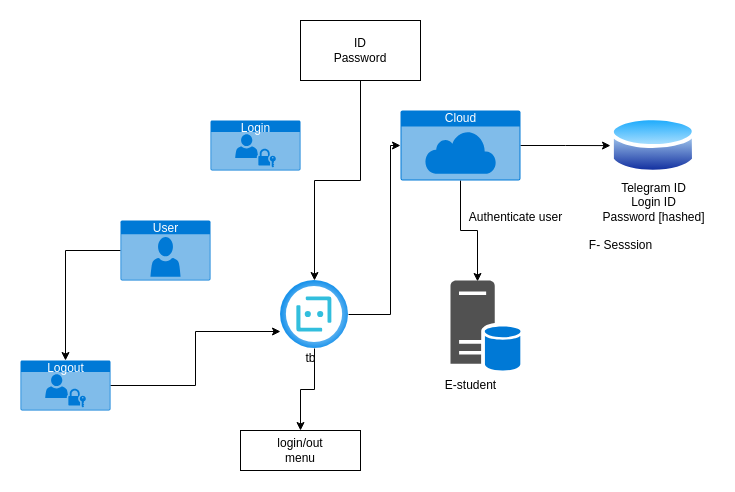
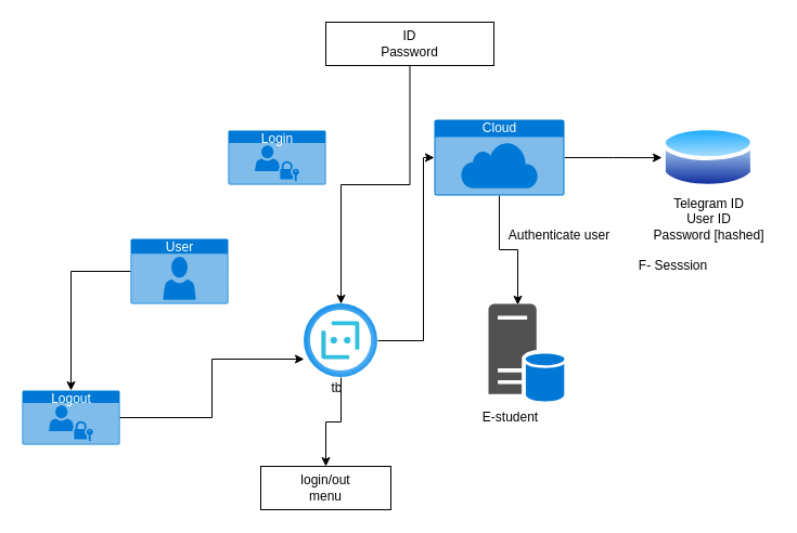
  <mxCell id="0" />
  <mxCell id="1" parent="0" />
  <mxCell id="2" value="Login" style="html=1;strokeColor=none;fillColor=#0079D6;labelPosition=center;verticalLabelPosition=middle;verticalAlign=top;align=center;fontSize=12;outlineConnect=0;spacingTop=-6;fontColor=#FFFFFF;sketch=0;shape=mxgraph.sitemap.login;" vertex="1" parent="1"><mxGeometry x="210" y="120" width="90" height="50" as="geometry" /></mxCell>
  <mxCell id="3" style="edgeStyle=orthogonalEdgeStyle;rounded=0;orthogonalLoop=1;jettySize=auto;html=1;" edge="1" parent="1" source="4" target="14"><mxGeometry relative="1" as="geometry" /></mxCell>
- <mxCell id="4" value="ID&lt;br&gt;Password" style="rounded=0;whiteSpace=wrap;html=1;" vertex="1" parent="1"><mxGeometry x="300" y="20" width="120" height="60" as="geometry" /></mxCell>
+ <mxCell id="4" value="ID&lt;br&gt;Password" style="rounded=0;whiteSpace=wrap;html=1;" vertex="1" parent="1"><mxGeometry x="300" y="20" width="155" height="40" as="geometry" /></mxCell>
  <mxCell id="5" style="edgeStyle=orthogonalEdgeStyle;rounded=0;orthogonalLoop=1;jettySize=auto;html=1;" edge="1" parent="1" source="7" target="8"><mxGeometry relative="1" as="geometry" /></mxCell>
  <mxCell id="6" style="edgeStyle=orthogonalEdgeStyle;rounded=0;orthogonalLoop=1;jettySize=auto;html=1;entryX=0.386;entryY=0.011;entryDx=0;entryDy=0;entryPerimeter=0;" edge="1" parent="1" source="7" target="15"><mxGeometry relative="1" as="geometry" /></mxCell>
  <mxCell id="7" value="Cloud" style="html=1;strokeColor=none;fillColor=#0079D6;labelPosition=center;verticalLabelPosition=middle;verticalAlign=top;align=center;fontSize=12;outlineConnect=0;spacingTop=-6;fontColor=#FFFFFF;sketch=0;shape=mxgraph.sitemap.cloud;" vertex="1" parent="1"><mxGeometry x="400" y="110" width="120" height="70" as="geometry" /></mxCell>
  <mxCell id="8" value="" style="aspect=fixed;perimeter=ellipsePerimeter;html=1;align=center;shadow=0;dashed=0;spacingTop=3;image;image=img/lib/active_directory/database.svg;" vertex="1" parent="1"><mxGeometry x="610" y="113.25" width="85.81" height="63.5" as="geometry" /></mxCell>
- <mxCell id="9" value="&lt;div&gt;Telegram ID&lt;/div&gt;&lt;div&gt;Login ID&lt;/div&gt;&lt;div&gt;Password [hashed]&lt;br&gt;&lt;/div&gt;" style="text;html=1;align=center;verticalAlign=middle;resizable=0;points=[];autosize=1;strokeColor=none;fillColor=none;" vertex="1" parent="1"><mxGeometry x="592.91" y="176.75" width="120" height="50" as="geometry" /></mxCell>
+ <mxCell id="9" value="&lt;div&gt;Telegram ID&lt;/div&gt;&lt;div&gt;User ID&lt;/div&gt;&lt;div&gt;Password [hashed]&lt;br&gt;&lt;/div&gt;" style="text;html=1;align=center;verticalAlign=middle;resizable=0;points=[];autosize=1;strokeColor=none;fillColor=none;" vertex="1" parent="1"><mxGeometry x="592.91" y="176.75" width="120" height="50" as="geometry" /></mxCell>
  <mxCell id="10" style="edgeStyle=orthogonalEdgeStyle;rounded=0;orthogonalLoop=1;jettySize=auto;html=1;entryX=0.5;entryY=0;entryDx=0;entryDy=0;entryPerimeter=0;" edge="1" parent="1" source="11" target="20"><mxGeometry relative="1" as="geometry"><mxPoint x="165" y="370" as="targetPoint" /></mxGeometry></mxCell>
  <mxCell id="11" value="User" style="html=1;strokeColor=none;fillColor=#0079D6;labelPosition=center;verticalLabelPosition=middle;verticalAlign=top;align=center;fontSize=12;outlineConnect=0;spacingTop=-6;fontColor=#FFFFFF;sketch=0;shape=mxgraph.sitemap.user;" vertex="1" parent="1"><mxGeometry x="120" y="220" width="90" height="60" as="geometry" /></mxCell>
  <mxCell id="12" style="edgeStyle=orthogonalEdgeStyle;rounded=0;orthogonalLoop=1;jettySize=auto;html=1;" edge="1" parent="1" source="14" target="7"><mxGeometry relative="1" as="geometry"><Array as="points"><mxPoint x="390" y="314" /><mxPoint x="390" y="145" /></Array></mxGeometry></mxCell>
  <mxCell id="13" style="edgeStyle=orthogonalEdgeStyle;rounded=0;orthogonalLoop=1;jettySize=auto;html=1;" edge="1" parent="1" source="14" target="22"><mxGeometry relative="1" as="geometry"><mxPoint x="314" y="410" as="targetPoint" /></mxGeometry></mxCell>
  <mxCell id="14" value="" style="aspect=fixed;html=1;points=[];align=center;image;fontSize=12;image=img/lib/azure2/ai_machine_learning/Bot_Services.svg;" vertex="1" parent="1"><mxGeometry x="280" y="280" width="68" height="68" as="geometry" /></mxCell>
  <mxCell id="15" value="" style="sketch=0;pointerEvents=1;shadow=0;dashed=0;html=1;strokeColor=none;labelPosition=center;verticalLabelPosition=bottom;verticalAlign=top;align=center;fillColor=#515151;shape=mxgraph.mscae.system_center.primary_site" vertex="1" parent="1"><mxGeometry x="450" y="280" width="70" height="90" as="geometry" /></mxCell>
  <mxCell id="16" value="E-student" style="text;html=1;align=center;verticalAlign=middle;resizable=0;points=[];autosize=1;strokeColor=none;fillColor=none;" vertex="1" parent="1"><mxGeometry x="435" y="375" width="70" height="20" as="geometry" /></mxCell>
  <mxCell id="17" value="F- Sesssion" style="text;html=1;align=center;verticalAlign=middle;resizable=0;points=[];autosize=1;strokeColor=none;fillColor=none;" vertex="1" parent="1"><mxGeometry x="580" y="235" width="80" height="20" as="geometry" /></mxCell>
  <mxCell id="18" value="Authenticate user" style="text;html=1;align=center;verticalAlign=middle;resizable=0;points=[];autosize=1;strokeColor=none;fillColor=none;" vertex="1" parent="1"><mxGeometry x="460" y="206.75" width="110" height="20" as="geometry" /></mxCell>
  <mxCell id="19" style="edgeStyle=orthogonalEdgeStyle;rounded=0;orthogonalLoop=1;jettySize=auto;html=1;entryX=0;entryY=0.75;entryDx=0;entryDy=0;entryPerimeter=0;" edge="1" parent="1" source="20" target="14"><mxGeometry relative="1" as="geometry" /></mxCell>
  <mxCell id="20" value="Logout" style="html=1;strokeColor=none;fillColor=#0079D6;labelPosition=center;verticalLabelPosition=middle;verticalAlign=top;align=center;fontSize=12;outlineConnect=0;spacingTop=-6;fontColor=#FFFFFF;sketch=0;shape=mxgraph.sitemap.login;" vertex="1" parent="1"><mxGeometry x="20" y="360" width="90" height="50" as="geometry" /></mxCell>
  <mxCell id="21" value="tb" style="text;html=1;align=center;verticalAlign=middle;resizable=0;points=[];autosize=1;strokeColor=none;fillColor=none;" vertex="1" parent="1"><mxGeometry x="295" y="348" width="30" height="20" as="geometry" /></mxCell>
  <mxCell id="22" value="&lt;div&gt;login/out&lt;/div&gt;&lt;div&gt;menu&lt;/div&gt;" style="rounded=0;whiteSpace=wrap;html=1;" vertex="1" parent="1"><mxGeometry x="240" y="430" width="120" height="40" as="geometry" /></mxCell>
